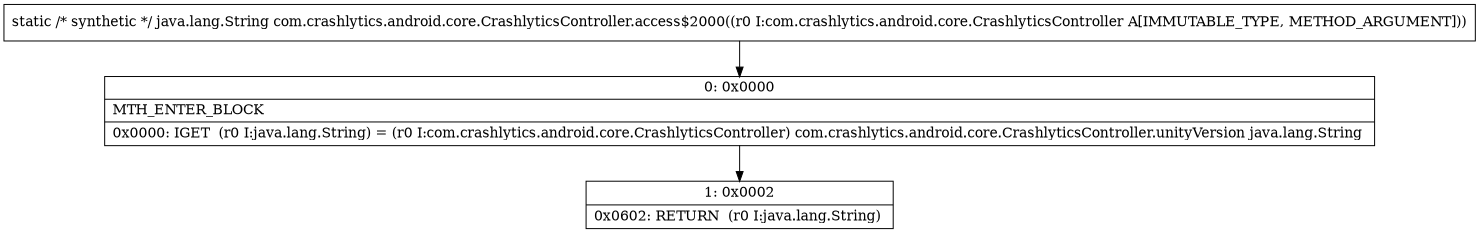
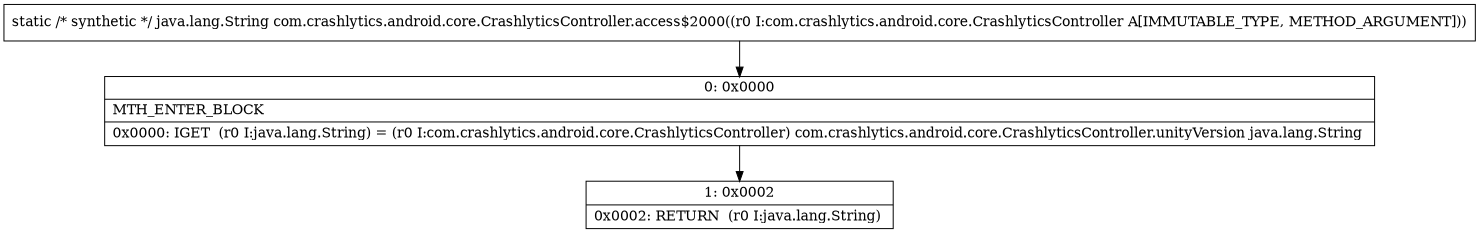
  digraph {
    node [shape=record]
    n1 [label="{0\:\ 0x0000|MTH_ENTER_BLOCK\l|0x0000: IGET  (r0 I:java.lang.String) = (r0 I:com.crashlytics.android.core.CrashlyticsController) com.crashlytics.android.core.CrashlyticsController.unityVersion java.lang.String \l}"]
-   n2 [label="{1\:\ 0x0002|0x0602: RETURN  (r0 I:java.lang.String) \l}"]
+   n2 [label="{1\:\ 0x0002|0x0002: RETURN  (r0 I:java.lang.String) \l}"]
    n3 [label="{static \/* synthetic *\/ java.lang.String com.crashlytics.android.core.CrashlyticsController.access$2000((r0 I:com.crashlytics.android.core.CrashlyticsController A[IMMUTABLE_TYPE, METHOD_ARGUMENT])) }"]
    n1 -> n2
    n3 -> n1
  }
